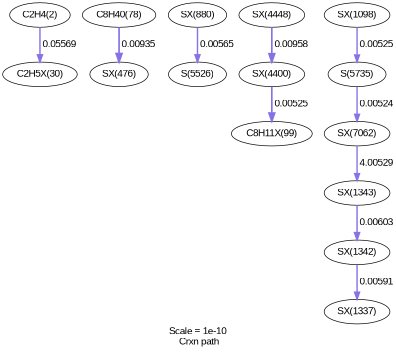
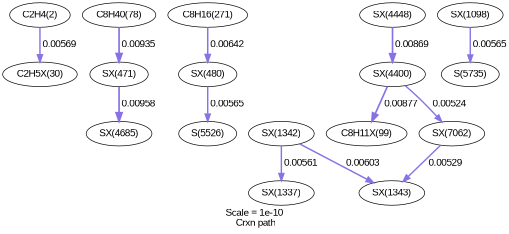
  digraph {
    fontname="Liberation Sans"
    label="Scale = 1e-10\l Crxn path"
    node [fontname="Liberation Sans"]
    edge [arrowsize=1.02 color="0.7, 0.506, 0.9" fontname="Liberation Sans" style="setlinewidth(2.04)"]
    n1 [label="C2H4(2)"]
    n2 [label="C2H5X(30)"]
    n3 [label="C8H40(78)"]
-   n4 [label="SX(476)"]
-   n7 [label="SX(880)"]
+   n4 [label="SX(471)"]
+   n5 [label="SX(4685)"]
+   n6 [label="C8H16(271)"]
+   n7 [label="SX(480)"]
    n8 [label="S(5526)"]
    n9 [label="SX(4400)"]
    n10 [label="C8H11X(99)"]
    n11 [label="SX(4448)"]
    n12 [label="SX(1098)"]
    n13 [label="S(5735)"]
    n14 [label="SX(7062)"]
    n15 [label="SX(1343)"]
    n16 [label="SX(1342)"]
    n17 [label="SX(1337)"]
-   n1 -> n2 [arrowsize=1.05 label=" 0.05569" style="setlinewidth(2.1)"]
+   n1 -> n2 [arrowsize=1.05 label=" 0.00569" style="setlinewidth(2.1)"]
    n3 -> n4 [arrowsize=1.24 color="0.7, 0.509, 0.9" label=" 0.00935" style="setlinewidth(2.47)"]
+   n4 -> n5 [arrowsize=1.25 color="0.7, 0.51, 0.9" label=" 0.00958" style="setlinewidth(2.49)"]
+   n6 -> n7 [arrowsize=1.09 label=" 0.00642" style="setlinewidth(2.19)"]
    n7 -> n8 [arrowsize=1.05 label=" 0.00565" style="setlinewidth(2.09)"]
-   n9 -> n10 [arrowsize=1.21 color="0.7, 0.509, 0.9" label=" 0.00525" style="setlinewidth(2.42)"]
-   n11 -> n9 [arrowsize=1.21 color="0.7, 0.509, 0.9" label=" 0.00958" style="setlinewidth(2.42)"]
-   n12 -> n13 [color="0.7, 0.505, 0.9" label=" 0.00525"]
-   n13 -> n14 [color="0.7, 0.505, 0.9" label=" 0.00524"]
-   n14 -> n15 [color="0.7, 0.505, 0.9" label=" 4.00529"]
-   n15 -> n16 [arrowsize=1.07 label=" 0.00603" style="setlinewidth(2.14)"]
-   n16 -> n17 [arrowsize=1.04 label=" 0.00591" style="setlinewidth(2.09)"]
+   n9 -> n10 [arrowsize=1.21 color="0.7, 0.509, 0.9" label=" 0.00877" style="setlinewidth(2.42)"]
+   n11 -> n9 [arrowsize=1.21 color="0.7, 0.509, 0.9" label=" 0.00869" style="setlinewidth(2.42)"]
+   n12 -> n13 [color="0.7, 0.505, 0.9" label=" 0.00565"]
+   n9 -> n14 [color="0.7, 0.505, 0.9" label=" 0.00524"]
+   n14 -> n15 [color="0.7, 0.505, 0.9" label=" 0.00529"]
+   n16 -> n15 [arrowsize=1.07 label=" 0.00603" style="setlinewidth(2.14)"]
+   n16 -> n17 [arrowsize=1.04 label=" 0.00561" style="setlinewidth(2.09)"]
  }
